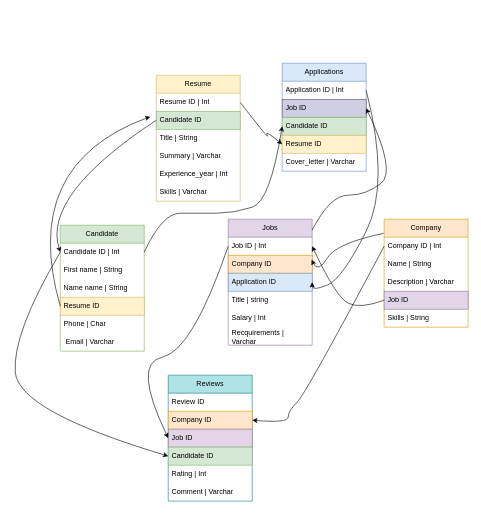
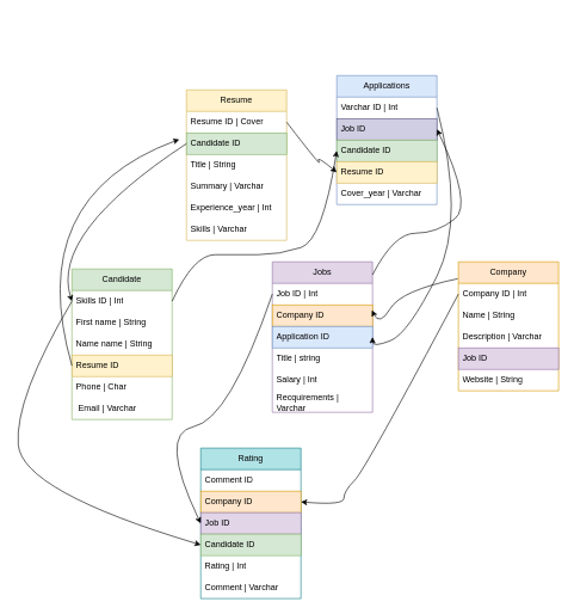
  <mxCell id="0" />
  <mxCell id="1" parent="0" />
  <mxCell id="2" value="Candidate" style="swimlane;fontStyle=0;childLayout=stackLayout;horizontal=1;startSize=30;horizontalStack=0;resizeParent=1;resizeParentMax=0;resizeLast=0;collapsible=1;marginBottom=0;whiteSpace=wrap;html=1;fillColor=#d5e8d4;strokeColor=#82b366;" vertex="1" parent="1"><mxGeometry x="100" y="375" width="140" height="210" as="geometry"><mxRectangle x="80" y="200" width="100" height="30" as="alternateBounds" /></mxGeometry></mxCell>
- <mxCell id="3" value="Candidate ID | Int" style="text;strokeColor=none;fillColor=none;align=left;verticalAlign=middle;spacingLeft=4;spacingRight=4;overflow=hidden;points=[[0,0.5],[1,0.5]];portConstraint=eastwest;rotatable=0;whiteSpace=wrap;html=1;" vertex="1" parent="2"><mxGeometry y="30" width="140" height="30" as="geometry" /></mxCell>
+ <mxCell id="3" value="Skills ID | Int" style="text;strokeColor=none;fillColor=none;align=left;verticalAlign=middle;spacingLeft=4;spacingRight=4;overflow=hidden;points=[[0,0.5],[1,0.5]];portConstraint=eastwest;rotatable=0;whiteSpace=wrap;html=1;" vertex="1" parent="2"><mxGeometry y="30" width="140" height="30" as="geometry" /></mxCell>
  <mxCell id="4" value="First name | String" style="text;strokeColor=none;fillColor=none;align=left;verticalAlign=middle;spacingLeft=4;spacingRight=4;overflow=hidden;points=[[0,0.5],[1,0.5]];portConstraint=eastwest;rotatable=0;whiteSpace=wrap;html=1;" vertex="1" parent="2"><mxGeometry y="60" width="140" height="30" as="geometry" /></mxCell>
  <mxCell id="5" value="Name name | String" style="text;strokeColor=none;fillColor=none;align=left;verticalAlign=middle;spacingLeft=4;spacingRight=4;overflow=hidden;points=[[0,0.5],[1,0.5]];portConstraint=eastwest;rotatable=0;whiteSpace=wrap;html=1;" vertex="1" parent="2"><mxGeometry y="90" width="140" height="30" as="geometry" /></mxCell>
  <mxCell id="6" value="Resume ID" style="text;strokeColor=#d6b656;fillColor=#fff2cc;align=left;verticalAlign=middle;spacingLeft=4;spacingRight=4;overflow=hidden;points=[[0,0.5],[1,0.5]];portConstraint=eastwest;rotatable=0;whiteSpace=wrap;html=1;" vertex="1" parent="2"><mxGeometry y="120" width="140" height="30" as="geometry" /></mxCell>
  <mxCell id="7" value="Phone | Char" style="text;strokeColor=none;fillColor=none;align=left;verticalAlign=middle;spacingLeft=4;spacingRight=4;overflow=hidden;points=[[0,0.5],[1,0.5]];portConstraint=eastwest;rotatable=0;whiteSpace=wrap;html=1;" vertex="1" parent="2"><mxGeometry y="150" width="140" height="30" as="geometry" /></mxCell>
  <mxCell id="8" value="&amp;nbsp;Email | Varchar" style="text;strokeColor=none;fillColor=none;align=left;verticalAlign=middle;spacingLeft=4;spacingRight=4;overflow=hidden;points=[[0,0.5],[1,0.5]];portConstraint=eastwest;rotatable=0;whiteSpace=wrap;html=1;" vertex="1" parent="2"><mxGeometry y="180" width="140" height="30" as="geometry" /></mxCell>
  <mxCell id="9" value="Jobs" style="swimlane;fontStyle=0;childLayout=stackLayout;horizontal=1;startSize=30;horizontalStack=0;resizeParent=1;resizeParentMax=0;resizeLast=0;collapsible=1;marginBottom=0;whiteSpace=wrap;html=1;fillColor=#e1d5e7;strokeColor=#9673a6;" vertex="1" parent="1"><mxGeometry x="380" y="365" width="140" height="210" as="geometry"><mxRectangle x="80" y="200" width="100" height="30" as="alternateBounds" /></mxGeometry></mxCell>
  <mxCell id="10" value="Job ID | Int" style="text;strokeColor=none;fillColor=none;align=left;verticalAlign=middle;spacingLeft=4;spacingRight=4;overflow=hidden;points=[[0,0.5],[1,0.5]];portConstraint=eastwest;rotatable=0;whiteSpace=wrap;html=1;" vertex="1" parent="9"><mxGeometry y="30" width="140" height="30" as="geometry" /></mxCell>
  <mxCell id="11" value="Company ID" style="text;strokeColor=#d79b00;fillColor=#ffe6cc;align=left;verticalAlign=middle;spacingLeft=4;spacingRight=4;overflow=hidden;points=[[0,0.5],[1,0.5]];portConstraint=eastwest;rotatable=0;whiteSpace=wrap;html=1;" vertex="1" parent="9"><mxGeometry y="60" width="140" height="30" as="geometry" /></mxCell>
  <mxCell id="12" value="Application ID" style="text;strokeColor=#6c8ebf;fillColor=#dae8fc;align=left;verticalAlign=middle;spacingLeft=4;spacingRight=4;overflow=hidden;points=[[0,0.5],[1,0.5]];portConstraint=eastwest;rotatable=0;whiteSpace=wrap;html=1;" vertex="1" parent="9"><mxGeometry y="90" width="140" height="30" as="geometry" /></mxCell>
  <mxCell id="13" value="Title | string" style="text;strokeColor=none;fillColor=none;align=left;verticalAlign=middle;spacingLeft=4;spacingRight=4;overflow=hidden;points=[[0,0.5],[1,0.5]];portConstraint=eastwest;rotatable=0;whiteSpace=wrap;html=1;" vertex="1" parent="9"><mxGeometry y="120" width="140" height="30" as="geometry" /></mxCell>
  <mxCell id="14" value="Salary | Int" style="text;strokeColor=none;fillColor=none;align=left;verticalAlign=middle;spacingLeft=4;spacingRight=4;overflow=hidden;points=[[0,0.5],[1,0.5]];portConstraint=eastwest;rotatable=0;whiteSpace=wrap;html=1;" vertex="1" parent="9"><mxGeometry y="150" width="140" height="30" as="geometry" /></mxCell>
  <mxCell id="15" value="Recquirements | Varchar" style="text;strokeColor=none;fillColor=none;align=left;verticalAlign=middle;spacingLeft=4;spacingRight=4;overflow=hidden;points=[[0,0.5],[1,0.5]];portConstraint=eastwest;rotatable=0;whiteSpace=wrap;html=1;" vertex="1" parent="9"><mxGeometry y="180" width="140" height="30" as="geometry" /></mxCell>
  <mxCell id="16" value="Company" style="swimlane;fontStyle=0;childLayout=stackLayout;horizontal=1;startSize=30;horizontalStack=0;resizeParent=1;resizeParentMax=0;resizeLast=0;collapsible=1;marginBottom=0;whiteSpace=wrap;html=1;fillColor=#ffe6cc;strokeColor=#d79b00;" vertex="1" parent="1"><mxGeometry x="640" y="365" width="140" height="180" as="geometry"><mxRectangle x="80" y="200" width="100" height="30" as="alternateBounds" /></mxGeometry></mxCell>
  <mxCell id="17" value="Company ID | Int" style="text;strokeColor=none;fillColor=none;align=left;verticalAlign=middle;spacingLeft=4;spacingRight=4;overflow=hidden;points=[[0,0.5],[1,0.5]];portConstraint=eastwest;rotatable=0;whiteSpace=wrap;html=1;" vertex="1" parent="16"><mxGeometry y="30" width="140" height="30" as="geometry" /></mxCell>
  <mxCell id="18" value="Name | String" style="text;strokeColor=none;fillColor=none;align=left;verticalAlign=middle;spacingLeft=4;spacingRight=4;overflow=hidden;points=[[0,0.5],[1,0.5]];portConstraint=eastwest;rotatable=0;whiteSpace=wrap;html=1;" vertex="1" parent="16"><mxGeometry y="60" width="140" height="30" as="geometry" /></mxCell>
  <mxCell id="19" value="Description | Varchar" style="text;strokeColor=none;fillColor=none;align=left;verticalAlign=middle;spacingLeft=4;spacingRight=4;overflow=hidden;points=[[0,0.5],[1,0.5]];portConstraint=eastwest;rotatable=0;whiteSpace=wrap;html=1;" vertex="1" parent="16"><mxGeometry y="90" width="140" height="30" as="geometry" /></mxCell>
  <mxCell id="20" value="Job ID" style="text;strokeColor=#9673a6;fillColor=#e1d5e7;align=left;verticalAlign=middle;spacingLeft=4;spacingRight=4;overflow=hidden;points=[[0,0.5],[1,0.5]];portConstraint=eastwest;rotatable=0;whiteSpace=wrap;html=1;" vertex="1" parent="16"><mxGeometry y="120" width="140" height="30" as="geometry" /></mxCell>
- <mxCell id="21" value="Skills | String" style="text;strokeColor=none;fillColor=none;align=left;verticalAlign=middle;spacingLeft=4;spacingRight=4;overflow=hidden;points=[[0,0.5],[1,0.5]];portConstraint=eastwest;rotatable=0;whiteSpace=wrap;html=1;" vertex="1" parent="16"><mxGeometry y="150" width="140" height="30" as="geometry" /></mxCell>
+ <mxCell id="21" value="Website | String" style="text;strokeColor=none;fillColor=none;align=left;verticalAlign=middle;spacingLeft=4;spacingRight=4;overflow=hidden;points=[[0,0.5],[1,0.5]];portConstraint=eastwest;rotatable=0;whiteSpace=wrap;html=1;" vertex="1" parent="16"><mxGeometry y="150" width="140" height="30" as="geometry" /></mxCell>
  <mxCell id="22" value="Resume" style="swimlane;fontStyle=0;childLayout=stackLayout;horizontal=1;startSize=30;horizontalStack=0;resizeParent=1;resizeParentMax=0;resizeLast=0;collapsible=1;marginBottom=0;whiteSpace=wrap;html=1;fillColor=#fff2cc;strokeColor=#d6b656;" vertex="1" parent="1"><mxGeometry x="260" y="125" width="140" height="210" as="geometry"><mxRectangle x="80" y="200" width="100" height="30" as="alternateBounds" /></mxGeometry></mxCell>
- <mxCell id="23" value="Resume ID | Int" style="text;strokeColor=none;fillColor=none;align=left;verticalAlign=middle;spacingLeft=4;spacingRight=4;overflow=hidden;points=[[0,0.5],[1,0.5]];portConstraint=eastwest;rotatable=0;whiteSpace=wrap;html=1;" vertex="1" parent="22"><mxGeometry y="30" width="140" height="30" as="geometry" /></mxCell>
+ <mxCell id="23" value="Resume ID | Cover" style="text;strokeColor=none;fillColor=none;align=left;verticalAlign=middle;spacingLeft=4;spacingRight=4;overflow=hidden;points=[[0,0.5],[1,0.5]];portConstraint=eastwest;rotatable=0;whiteSpace=wrap;html=1;" vertex="1" parent="22"><mxGeometry y="30" width="140" height="30" as="geometry" /></mxCell>
  <mxCell id="24" value="Candidate ID" style="text;strokeColor=#82b366;fillColor=#d5e8d4;align=left;verticalAlign=middle;spacingLeft=4;spacingRight=4;overflow=hidden;points=[[0,0.5],[1,0.5]];portConstraint=eastwest;rotatable=0;whiteSpace=wrap;html=1;noLabel=0;" vertex="1" parent="22"><mxGeometry y="60" width="140" height="30" as="geometry" /></mxCell>
  <mxCell id="25" value="Title | String" style="text;strokeColor=none;fillColor=none;align=left;verticalAlign=middle;spacingLeft=4;spacingRight=4;overflow=hidden;points=[[0,0.5],[1,0.5]];portConstraint=eastwest;rotatable=0;whiteSpace=wrap;html=1;" vertex="1" parent="22"><mxGeometry y="90" width="140" height="30" as="geometry" /></mxCell>
  <mxCell id="26" value="Summary | Varchar" style="text;strokeColor=none;fillColor=none;align=left;verticalAlign=middle;spacingLeft=4;spacingRight=4;overflow=hidden;points=[[0,0.5],[1,0.5]];portConstraint=eastwest;rotatable=0;whiteSpace=wrap;html=1;" vertex="1" parent="22"><mxGeometry y="120" width="140" height="30" as="geometry" /></mxCell>
  <mxCell id="27" value="Experience_year | Int&amp;nbsp;" style="text;strokeColor=none;fillColor=none;align=left;verticalAlign=middle;spacingLeft=4;spacingRight=4;overflow=hidden;points=[[0,0.5],[1,0.5]];portConstraint=eastwest;rotatable=0;whiteSpace=wrap;html=1;" vertex="1" parent="22"><mxGeometry y="150" width="140" height="30" as="geometry" /></mxCell>
  <mxCell id="28" value="Skills | Varchar" style="text;strokeColor=none;fillColor=none;align=left;verticalAlign=middle;spacingLeft=4;spacingRight=4;overflow=hidden;points=[[0,0.5],[1,0.5]];portConstraint=eastwest;rotatable=0;whiteSpace=wrap;html=1;" vertex="1" parent="22"><mxGeometry y="180" width="140" height="30" as="geometry" /></mxCell>
  <mxCell id="29" value="Applications" style="swimlane;fontStyle=0;childLayout=stackLayout;horizontal=1;startSize=30;horizontalStack=0;resizeParent=1;resizeParentMax=0;resizeLast=0;collapsible=1;marginBottom=0;whiteSpace=wrap;html=1;fillColor=#dae8fc;strokeColor=#6c8ebf;" vertex="1" parent="1"><mxGeometry x="470" y="105" width="140" height="180" as="geometry"><mxRectangle x="80" y="200" width="100" height="30" as="alternateBounds" /></mxGeometry></mxCell>
- <mxCell id="30" value="Application ID | Int" style="text;strokeColor=none;fillColor=none;align=left;verticalAlign=middle;spacingLeft=4;spacingRight=4;overflow=hidden;points=[[0,0.5],[1,0.5]];portConstraint=eastwest;rotatable=0;whiteSpace=wrap;html=1;" vertex="1" parent="29"><mxGeometry y="30" width="140" height="30" as="geometry" /></mxCell>
+ <mxCell id="30" value="Varchar ID | Int" style="text;strokeColor=none;fillColor=none;align=left;verticalAlign=middle;spacingLeft=4;spacingRight=4;overflow=hidden;points=[[0,0.5],[1,0.5]];portConstraint=eastwest;rotatable=0;whiteSpace=wrap;html=1;" vertex="1" parent="29"><mxGeometry y="30" width="140" height="30" as="geometry" /></mxCell>
  <mxCell id="31" value="Job ID" style="text;strokeColor=#56517e;fillColor=#d0cee2;align=left;verticalAlign=middle;spacingLeft=4;spacingRight=4;overflow=hidden;points=[[0,0.5],[1,0.5]];portConstraint=eastwest;rotatable=0;whiteSpace=wrap;html=1;" vertex="1" parent="29"><mxGeometry y="60" width="140" height="30" as="geometry" /></mxCell>
  <mxCell id="32" value="Candidate ID" style="text;strokeColor=#82b366;fillColor=#d5e8d4;align=left;verticalAlign=middle;spacingLeft=4;spacingRight=4;overflow=hidden;points=[[0,0.5],[1,0.5]];portConstraint=eastwest;rotatable=0;whiteSpace=wrap;html=1;" vertex="1" parent="29"><mxGeometry y="90" width="140" height="30" as="geometry" /></mxCell>
  <mxCell id="33" value="Resume ID" style="text;strokeColor=#d6b656;fillColor=#fff2cc;align=left;verticalAlign=middle;spacingLeft=4;spacingRight=4;overflow=hidden;points=[[0,0.5],[1,0.5]];portConstraint=eastwest;rotatable=0;whiteSpace=wrap;html=1;" vertex="1" parent="29"><mxGeometry y="120" width="140" height="30" as="geometry" /></mxCell>
- <mxCell id="34" value="Cover_letter | Varchar" style="text;strokeColor=none;fillColor=none;align=left;verticalAlign=middle;spacingLeft=4;spacingRight=4;overflow=hidden;points=[[0,0.5],[1,0.5]];portConstraint=eastwest;rotatable=0;whiteSpace=wrap;html=1;" vertex="1" parent="29"><mxGeometry y="150" width="140" height="30" as="geometry" /></mxCell>
- <mxCell id="35" value="Reviews" style="swimlane;fontStyle=0;childLayout=stackLayout;horizontal=1;startSize=30;horizontalStack=0;resizeParent=1;resizeParentMax=0;resizeLast=0;collapsible=1;marginBottom=0;whiteSpace=wrap;html=1;fillColor=#b0e3e6;strokeColor=#0e8088;" vertex="1" parent="1"><mxGeometry x="280" y="625" width="140" height="210" as="geometry"><mxRectangle x="80" y="200" width="100" height="30" as="alternateBounds" /></mxGeometry></mxCell>
- <mxCell id="36" value="Review ID" style="text;strokeColor=none;fillColor=none;align=left;verticalAlign=middle;spacingLeft=4;spacingRight=4;overflow=hidden;points=[[0,0.5],[1,0.5]];portConstraint=eastwest;rotatable=0;whiteSpace=wrap;html=1;" vertex="1" parent="35"><mxGeometry y="30" width="140" height="30" as="geometry" /></mxCell>
+ <mxCell id="34" value="Cover_year | Varchar" style="text;strokeColor=none;fillColor=none;align=left;verticalAlign=middle;spacingLeft=4;spacingRight=4;overflow=hidden;points=[[0,0.5],[1,0.5]];portConstraint=eastwest;rotatable=0;whiteSpace=wrap;html=1;" vertex="1" parent="29"><mxGeometry y="150" width="140" height="30" as="geometry" /></mxCell>
+ <mxCell id="35" value="Rating" style="swimlane;fontStyle=0;childLayout=stackLayout;horizontal=1;startSize=30;horizontalStack=0;resizeParent=1;resizeParentMax=0;resizeLast=0;collapsible=1;marginBottom=0;whiteSpace=wrap;html=1;fillColor=#b0e3e6;strokeColor=#0e8088;" vertex="1" parent="1"><mxGeometry x="280" y="625" width="140" height="210" as="geometry"><mxRectangle x="80" y="200" width="100" height="30" as="alternateBounds" /></mxGeometry></mxCell>
+ <mxCell id="36" value="Comment ID" style="text;strokeColor=none;fillColor=none;align=left;verticalAlign=middle;spacingLeft=4;spacingRight=4;overflow=hidden;points=[[0,0.5],[1,0.5]];portConstraint=eastwest;rotatable=0;whiteSpace=wrap;html=1;" vertex="1" parent="35"><mxGeometry y="30" width="140" height="30" as="geometry" /></mxCell>
  <mxCell id="37" value="Company ID" style="text;strokeColor=#d79b00;fillColor=#ffe6cc;align=left;verticalAlign=middle;spacingLeft=4;spacingRight=4;overflow=hidden;points=[[0,0.5],[1,0.5]];portConstraint=eastwest;rotatable=0;whiteSpace=wrap;html=1;" vertex="1" parent="35"><mxGeometry y="60" width="140" height="30" as="geometry" /></mxCell>
  <mxCell id="38" value="Job ID" style="text;strokeColor=#9673a6;fillColor=#e1d5e7;align=left;verticalAlign=middle;spacingLeft=4;spacingRight=4;overflow=hidden;points=[[0,0.5],[1,0.5]];portConstraint=eastwest;rotatable=0;whiteSpace=wrap;html=1;" vertex="1" parent="35"><mxGeometry y="90" width="140" height="30" as="geometry" /></mxCell>
  <mxCell id="39" value="Candidate ID" style="text;strokeColor=#82b366;fillColor=#d5e8d4;align=left;verticalAlign=middle;spacingLeft=4;spacingRight=4;overflow=hidden;points=[[0,0.5],[1,0.5]];portConstraint=eastwest;rotatable=0;whiteSpace=wrap;html=1;" vertex="1" parent="35"><mxGeometry y="120" width="140" height="30" as="geometry" /></mxCell>
  <mxCell id="40" value="Rating | Int" style="text;strokeColor=none;fillColor=none;align=left;verticalAlign=middle;spacingLeft=4;spacingRight=4;overflow=hidden;points=[[0,0.5],[1,0.5]];portConstraint=eastwest;rotatable=0;whiteSpace=wrap;html=1;" vertex="1" parent="35"><mxGeometry y="150" width="140" height="30" as="geometry" /></mxCell>
  <mxCell id="41" value="Comment | Varchar" style="text;strokeColor=none;fillColor=none;align=left;verticalAlign=middle;spacingLeft=4;spacingRight=4;overflow=hidden;points=[[0,0.5],[1,0.5]];portConstraint=eastwest;rotatable=0;whiteSpace=wrap;html=1;" vertex="1" parent="35"><mxGeometry y="180" width="140" height="30" as="geometry" /></mxCell>
  <mxCell id="42" value="" style="curved=1;endArrow=classic;html=1;rounded=0;entryX=-0.016;entryY=0.1;entryDx=0;entryDy=0;entryPerimeter=0;exitX=0;exitY=0.5;exitDx=0;exitDy=0;" edge="1" parent="1" source="6"><mxGeometry width="50" height="50" relative="1" as="geometry"><mxPoint x="102.24" y="535" as="sourcePoint" /><mxPoint x="250" y="194" as="targetPoint" /><Array as="points"><mxPoint x="32.24" y="275" /></Array></mxGeometry></mxCell>
  <mxCell id="43" value="" style="curved=1;endArrow=classic;html=1;rounded=0;exitX=0;exitY=0.5;exitDx=0;exitDy=0;entryX=0;entryY=0.5;entryDx=0;entryDy=0;" edge="1" parent="1" source="24" target="3"><mxGeometry width="50" height="50" relative="1" as="geometry"><mxPoint x="450" y="445" as="sourcePoint" /><mxPoint x="220" y="335" as="targetPoint" /><Array as="points"><mxPoint x="70" y="325" /></Array></mxGeometry></mxCell>
  <mxCell id="44" value="" style="curved=1;endArrow=classic;html=1;rounded=0;entryX=0;entryY=0.5;entryDx=0;entryDy=0;exitX=1;exitY=0.5;exitDx=0;exitDy=0;" edge="1" parent="1" source="3" target="32"><mxGeometry width="50" height="50" relative="1" as="geometry"><mxPoint x="450" y="445" as="sourcePoint" /><mxPoint x="500" y="395" as="targetPoint" /><Array as="points"><mxPoint x="270" y="355" /><mxPoint x="330" y="355" /><mxPoint x="390" y="355" /><mxPoint x="450" y="335" /></Array></mxGeometry></mxCell>
  <mxCell id="45" value="" style="curved=1;endArrow=classic;html=1;rounded=0;exitX=1;exitY=0.086;exitDx=0;exitDy=0;exitPerimeter=0;entryX=1;entryY=0.5;entryDx=0;entryDy=0;" edge="1" parent="1" source="9" target="31"><mxGeometry width="50" height="50" relative="1" as="geometry"><mxPoint x="450" y="445" as="sourcePoint" /><mxPoint x="630" y="195" as="targetPoint" /><Array as="points"><mxPoint x="550" y="325" /><mxPoint x="610" y="325" /><mxPoint x="660" y="285" /></Array></mxGeometry></mxCell>
  <mxCell id="46" value="" style="curved=1;endArrow=classic;html=1;rounded=0;entryX=0;entryY=0.5;entryDx=0;entryDy=0;exitX=1;exitY=0.5;exitDx=0;exitDy=0;" edge="1" parent="1" source="23" target="33"><mxGeometry width="50" height="50" relative="1" as="geometry"><mxPoint x="450" y="445" as="sourcePoint" /><mxPoint x="500" y="395" as="targetPoint" /><Array as="points"><mxPoint x="450" y="235" /><mxPoint x="440" y="215" /></Array></mxGeometry></mxCell>
  <mxCell id="47" value="" style="shape=image;verticalLabelPosition=bottom;labelBackgroundColor=default;verticalAlign=top;aspect=fixed;imageAspect=0;image=https://upload.wikimedia.org/wikipedia/commons/7/79/HeadHunter_logo.png;" vertex="1" parent="1"><mxGeometry x="200" y="20" width="70" height="70" as="geometry" /></mxCell>
  <mxCell id="48" value="" style="curved=1;endArrow=classic;html=1;rounded=0;entryX=0.993;entryY=0.25;entryDx=0;entryDy=0;entryPerimeter=0;exitX=-0.007;exitY=0.131;exitDx=0;exitDy=0;exitPerimeter=0;" edge="1" parent="1" source="16" target="11"><mxGeometry width="50" height="50" relative="1" as="geometry"><mxPoint x="530" y="505" as="sourcePoint" /><mxPoint x="580" y="455" as="targetPoint" /><Array as="points"><mxPoint x="560" y="405" /><mxPoint x="530" y="455" /></Array></mxGeometry></mxCell>
  <mxCell id="49" value="" style="curved=1;endArrow=classic;html=1;rounded=0;entryX=1;entryY=0.5;entryDx=0;entryDy=0;exitX=1;exitY=0.5;exitDx=0;exitDy=0;" edge="1" parent="1" source="30" target="9"><mxGeometry width="50" height="50" relative="1" as="geometry"><mxPoint x="520" y="535" as="sourcePoint" /><mxPoint x="570" y="485" as="targetPoint" /><Array as="points"><mxPoint x="650" y="305" /><mxPoint x="570" y="465" /><mxPoint x="520" y="485" /></Array></mxGeometry></mxCell>
- <mxCell id="50" value="" style="curved=1;endArrow=classic;html=1;rounded=0;entryX=1;entryY=0.5;entryDx=0;entryDy=0;exitX=0;exitY=0.75;exitDx=0;exitDy=0;" edge="1" parent="1" source="16" target="10"><mxGeometry width="50" height="50" relative="1" as="geometry"><mxPoint x="560" y="545" as="sourcePoint" /><mxPoint x="610" y="495" as="targetPoint" /><Array as="points"><mxPoint x="600" y="515" /><mxPoint x="560" y="495" /></Array></mxGeometry></mxCell>
  <mxCell id="51" value="" style="curved=1;endArrow=classic;html=1;rounded=0;entryX=1;entryY=0.5;entryDx=0;entryDy=0;exitX=0;exitY=0.5;exitDx=0;exitDy=0;" edge="1" parent="1" source="17" target="37"><mxGeometry width="50" height="50" relative="1" as="geometry"><mxPoint x="480" y="755" as="sourcePoint" /><mxPoint x="530" y="705" as="targetPoint" /><Array as="points"><mxPoint x="510" y="655" /><mxPoint x="480" y="685" /><mxPoint x="480" y="705" /></Array></mxGeometry></mxCell>
  <mxCell id="52" value="" style="curved=1;endArrow=classic;html=1;rounded=0;entryX=0;entryY=0.5;entryDx=0;entryDy=0;exitX=0;exitY=0.5;exitDx=0;exitDy=0;" edge="1" parent="1" source="10" target="38"><mxGeometry width="50" height="50" relative="1" as="geometry"><mxPoint x="250" y="635" as="sourcePoint" /><mxPoint x="300" y="585" as="targetPoint" /><Array as="points"><mxPoint x="320" y="585" /><mxPoint x="220" y="605" /></Array></mxGeometry></mxCell>
  <mxCell id="53" value="" style="curved=1;endArrow=classic;html=1;rounded=0;entryX=0;entryY=0.5;entryDx=0;entryDy=0;exitX=0;exitY=0.5;exitDx=0;exitDy=0;" edge="1" parent="1" source="3" target="39"><mxGeometry width="50" height="50" relative="1" as="geometry"><mxPoint x="120" y="745" as="sourcePoint" /><mxPoint x="170" y="695" as="targetPoint" /><Array as="points"><mxPoint x="20" y="555" /><mxPoint x="30" y="685" /></Array></mxGeometry></mxCell>
